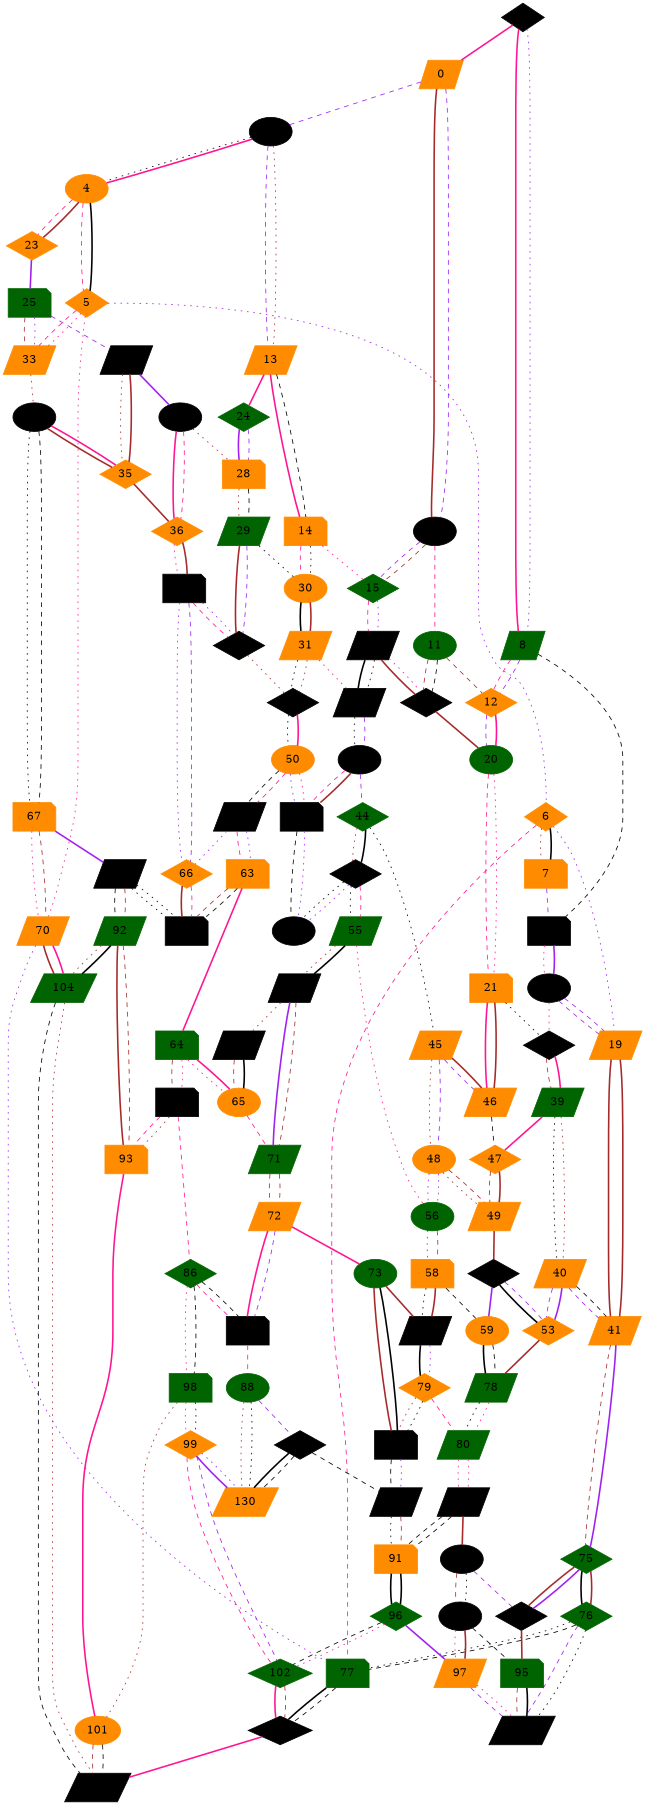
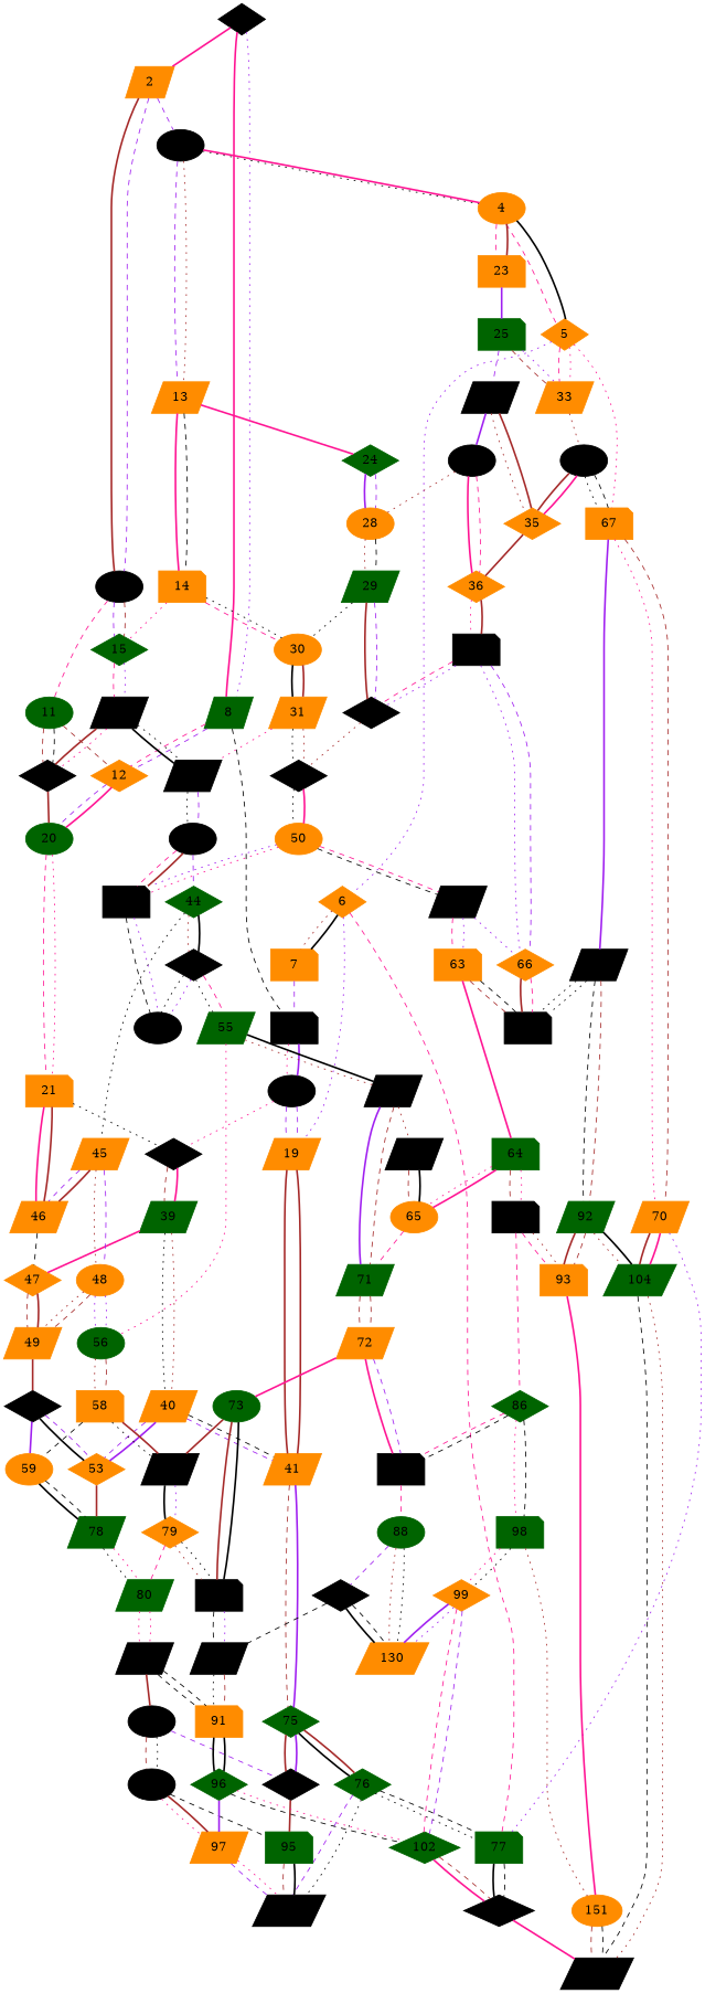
  graph {
    node [color=darkorange shape=parallelogram style=filled]
    edge [color=brown style=dashed]
    1 [color=black shape=diamond]
-   2 [label=0]
+   2
    8 [color=darkgreen]
    3 [color=black shape=ellipse]
    10 [color=black shape=ellipse]
    9 [color=black shape=note]
    12 [shape=diamond]
    4 [shape=ellipse]
    13
    11 [color=darkgreen shape=ellipse]
    15 [color=darkgreen shape=diamond]
    5 [shape=diamond]
-   23 [shape=diamond]
+   23 [shape=note]
    14 [shape=note]
    24 [color=darkgreen shape=diamond]
    6 [shape=diamond]
    33
    70
    25 [color=darkgreen shape=note]
    7 [shape=note]
    19
    77 [color=darkgreen shape=note]
    34 [color=black shape=ellipse]
    104 [color=darkgreen]
    41
    105 [color=black shape=diamond]
    18 [color=black shape=ellipse]
    20 [color=darkgreen shape=ellipse]
    22 [color=black shape=diamond]
    17 [color=black shape=diamond]
    16 [color=black]
    21 [shape=note]
    30 [shape=ellipse]
-   28 [shape=note]
+   28 [shape=ellipse]
    31
    32 [color=black]
    43 [color=black shape=ellipse]
    39 [color=darkgreen]
    75 [color=darkgreen shape=diamond]
    46
    47 [shape=diamond]
    40
    26 [color=black]
    29 [color=darkgreen]
    27 [color=black shape=ellipse]
    35 [shape=diamond]
    36 [shape=diamond]
    37 [color=black shape=note]
    38 [color=black shape=diamond]
    42 [color=black shape=diamond]
    50 [shape=ellipse]
    44 [color=darkgreen shape=diamond]
    51 [color=black shape=note]
    67 [shape=note]
    68 [color=black]
    66 [shape=diamond]
    69 [color=black shape=note]
    53 [shape=diamond]
    49
    78 [color=darkgreen]
    76 [color=darkgreen shape=diamond]
    84 [color=black shape=diamond]
    62 [color=black]
    45
    54 [color=black shape=diamond]
    57 [color=black shape=ellipse]
    48 [shape=ellipse]
    55 [color=darkgreen]
    56 [color=darkgreen shape=ellipse]
    52 [color=black shape=diamond]
    58 [shape=note]
    59 [shape=ellipse]
    63 [shape=note]
    80 [color=darkgreen]
    60 [color=black]
    61 [color=black]
    71 [color=darkgreen]
    74 [color=black]
    79 [shape=diamond]
    65 [shape=ellipse]
    72
    64 [color=darkgreen shape=note]
    85 [color=black shape=note]
    86 [color=darkgreen shape=diamond]
    93 [shape=note]
    92 [color=darkgreen]
    106 [color=black]
    73 [color=darkgreen shape=ellipse]
    87 [color=black shape=note]
    81 [color=black shape=note]
    88 [color=darkgreen shape=ellipse]
    90 [color=black]
    103 [color=black]
    95 [color=darkgreen shape=note]
    82 [color=black]
    83 [color=black shape=ellipse]
    91 [shape=note]
    94 [color=black shape=ellipse]
    96 [color=darkgreen shape=diamond]
    97
    98 [color=darkgreen shape=note]
-   101 [shape=ellipse]
+   101 [shape=ellipse label=151]
    99 [shape=diamond]
    89 [color=black shape=diamond]
    n105 [label=130]
    102 [color=darkgreen shape=diamond]
    1 -- 2 [color=deeppink style=bold]
    1 -- 8 [color=deeppink style=bold]
    1 -- 8 [color=purple style=dotted]
    2 -- 3 [color=purple]
    2 -- 10 [style=bold]
    2 -- 10 [color=purple]
    8 -- 9 [color=black]
    8 -- 12 [color=deeppink]
    8 -- 12 [color=purple]
    3 -- 4 [color=black style=dotted]
    3 -- 4 [color=deeppink style=bold]
    3 -- 13 [color=purple]
    3 -- 13 [style=dotted]
    10 -- 11 [color=deeppink]
    10 -- 15 [color=purple]
    10 -- 15
    9 -- 18 [color=deeppink style=dotted]
    9 -- 18 [color=purple style=bold]
    12 -- 20 [color=purple]
    12 -- 20 [color=deeppink style=bold]
    4 -- 5 [color=deeppink]
    4 -- 5 [color=black style=bold]
    4 -- 23 [color=deeppink]
    4 -- 23 [style=bold]
    13 -- 14 [color=deeppink style=bold]
    13 -- 14 [color=black]
    13 -- 24 [color=deeppink style=bold]
    11 -- 12
    11 -- 17
    11 -- 17 [color=black]
    15 -- 16 [color=deeppink]
    15 -- 16 [color=purple style=dotted]
    5 -- 6 [color=purple style=dotted]
    5 -- 33 [color=deeppink]
    5 -- 33 [color=deeppink style=dotted]
-   5 -- 70 [color=deeppink style=dotted]
+   5 -- 67 [color=deeppink style=dotted]
    23 -- 25 [color=purple style=bold]
    14 -- 15 [color=deeppink style=dotted]
    14 -- 30 [color=deeppink]
    14 -- 30 [color=black style=dotted]
    24 -- 28 [color=purple style=bold]
    24 -- 28 [color=purple]
    6 -- 7 [style=dotted]
    6 -- 7 [color=black style=bold]
    6 -- 19 [color=purple style=dotted]
    6 -- 77 [color=deeppink]
    33 -- 34 [style=dotted]
    70 -- 77 [color=purple style=dotted]
    70 -- 104 [style=bold]
    70 -- 104 [color=deeppink style=bold]
    25 -- 33
    25 -- 33 [color=purple style=dotted]
    25 -- 26 [color=purple]
    7 -- 9 [color=purple]
    19 -- 41 [style=bold]
    19 -- 41 [style=bold]
    77 -- 105 [color=black style=bold]
    77 -- 105 [color=black]
    34 -- 35 [style=bold]
    34 -- 35 [color=deeppink style=bold]
    34 -- 67 [color=black style=dotted]
    34 -- 67 [color=black]
    104 -- 106 [color=black]
    104 -- 106 [style=dotted]
    41 -- 75
    41 -- 75 [color=purple style=bold]
    105 -- 106 [color=deeppink style=bold]
    18 -- 19 [color=purple]
    18 -- 19 [color=purple]
    18 -- 22 [color=deeppink style=dotted]
    20 -- 21 [color=deeppink]
    20 -- 21 [color=deeppink style=dotted]
    22 -- 39
    22 -- 39 [color=deeppink style=bold]
    17 -- 20 [style=bold]
    16 -- 17 [style=bold]
    16 -- 17 [color=deeppink style=dotted]
    16 -- 32 [color=black style=bold]
    16 -- 32 [color=black style=dotted]
    21 -- 22 [color=black style=dotted]
    21 -- 46 [color=deeppink style=bold]
    21 -- 46 [style=bold]
    30 -- 31 [color=black style=bold]
    30 -- 31 [style=bold]
    28 -- 29 [style=dotted]
    28 -- 29 [color=black]
    31 -- 32 [color=deeppink style=dotted]
    31 -- 42 [color=black style=dotted]
    31 -- 42 [style=dotted]
    32 -- 43 [color=black style=dotted]
    32 -- 43 [color=purple]
    43 -- 44 [color=purple]
    43 -- 51 [color=deeppink]
    43 -- 51 [style=bold]
    39 -- 47 [color=deeppink style=bold]
    39 -- 40 [color=black style=dotted]
    39 -- 40 [style=dotted]
    75 -- 76 [color=black style=bold]
    75 -- 76 [style=bold]
    75 -- 84 [style=bold]
    75 -- 84 [color=purple style=bold]
    46 -- 47 [color=black]
    47 -- 49
    47 -- 49 [style=bold]
    40 -- 41 [color=purple]
    40 -- 41 [color=black]
    40 -- 53 [color=purple]
    40 -- 53 [color=purple style=bold]
    26 -- 27 [color=purple style=bold]
    26 -- 35 [style=dotted]
    26 -- 35 [style=bold]
    29 -- 30 [color=black style=dotted]
    29 -- 38 [style=bold]
    29 -- 38 [color=purple]
    27 -- 28 [style=dotted]
    27 -- 36 [color=deeppink style=bold]
    27 -- 36 [color=deeppink]
    35 -- 36 [style=bold]
    36 -- 37 [color=deeppink style=dotted]
    36 -- 37 [style=bold]
    37 -- 38 [color=deeppink]
    37 -- 38 [color=purple style=dotted]
    37 -- 66 [color=purple style=dotted]
    37 -- 66 [color=purple]
    38 -- 42 [style=dotted]
    42 -- 50 [color=black style=dotted]
    42 -- 50 [color=deeppink style=bold]
    50 -- 51 [color=purple style=dotted]
    50 -- 51 [color=deeppink style=dotted]
    50 -- 62 [color=black]
    50 -- 62 [color=deeppink]
    44 -- 45 [color=black style=dotted]
    44 -- 54 [style=dotted]
    44 -- 54 [color=black style=bold]
    51 -- 57 [color=black]
    51 -- 57 [color=purple style=dotted]
    67 -- 70 [color=deeppink style=dotted]
    67 -- 70
    67 -- 68 [color=purple style=bold]
    68 -- 69 [color=black style=dotted]
    68 -- 69 [color=black style=dotted]
    68 -- 92 [color=black]
    68 -- 92
    66 -- 69 [style=bold]
    66 -- 69 [color=deeppink]
    53 -- 78 [style=bold]
    49 -- 52 [style=bold]
    78 -- 80 [color=black style=dotted]
    78 -- 80 [color=deeppink style=dotted]
    76 -- 77 [color=black style=dotted]
    76 -- 77 [color=black]
    76 -- 103 [color=purple]
    76 -- 103 [color=black style=dotted]
    84 -- 95 [style=bold]
    62 -- 66 [color=purple style=dotted]
    62 -- 63 [color=deeppink]
    62 -- 63 [color=purple style=dotted]
    45 -- 46 [color=purple]
    45 -- 46 [style=bold]
    45 -- 48 [style=dotted]
    45 -- 48 [color=purple]
    54 -- 57 [color=black style=dotted]
    54 -- 57 [color=purple style=dotted]
    54 -- 55 [color=black style=dotted]
    54 -- 55 [color=deeppink]
    48 -- 49 [style=dotted]
    48 -- 49
    48 -- 56 [color=purple style=dotted]
    48 -- 56 [color=purple style=dotted]
    55 -- 56 [color=deeppink style=dotted]
    55 -- 60 [style=dotted]
    55 -- 60 [color=black style=bold]
    56 -- 58 [style=dotted]
    56 -- 58
    52 -- 53 [color=black style=bold]
    52 -- 53 [color=purple]
    52 -- 59 [color=purple style=bold]
    58 -- 59 [color=black]
    58 -- 74 [color=black style=dotted]
    58 -- 74 [style=bold]
    59 -- 78 [color=black style=bold]
    59 -- 78 [color=black]
    63 -- 69
    63 -- 69 [color=black]
    63 -- 64 [color=deeppink style=bold]
    80 -- 82 [color=deeppink style=dotted]
    80 -- 82 [color=deeppink style=dotted]
    60 -- 61 [style=dotted]
    60 -- 71 [color=purple style=bold]
    60 -- 71
    61 -- 65
    61 -- 65 [color=black style=bold]
    71 -- 72
    71 -- 72
    74 -- 79 [color=black style=bold]
    74 -- 79 [color=purple style=dotted]
    79 -- 80 [color=deeppink]
    79 -- 81 [style=dotted]
    79 -- 81 [color=black style=dotted]
    65 -- 71 [color=deeppink]
    72 -- 73 [color=deeppink style=bold]
    72 -- 87 [color=deeppink style=bold]
    72 -- 87 [color=purple]
    64 -- 65 [color=deeppink style=dotted]
    64 -- 65 [color=deeppink style=bold]
    64 -- 85
    64 -- 85 [color=deeppink style=dotted]
    85 -- 86 [color=deeppink]
    85 -- 93 [color=deeppink]
    85 -- 93 [style=dotted]
    86 -- 87 [color=deeppink]
    86 -- 87 [color=black]
    86 -- 98 [color=deeppink style=dotted]
    86 -- 98 [color=black]
    93 -- 101 [color=deeppink style=bold]
    92 -- 104 [style=dotted]
    92 -- 104 [color=black style=bold]
    92 -- 93 [style=bold]
    92 -- 93
    73 -- 74 [style=bold]
    73 -- 81 [style=bold]
    73 -- 81 [color=black style=bold]
    87 -- 88 [color=deeppink]
    81 -- 90 [color=black]
    81 -- 90 [color=purple style=dotted]
    88 -- 89 [color=purple]
    88 -- n105 [style=dotted]
    88 -- n105 [color=black style=dotted]
    90 -- 91 [color=black style=dotted]
    90 -- 91
    95 -- 103
    95 -- 103 [color=black style=bold]
    82 -- 83 [style=bold]
    82 -- 91 [color=black]
    82 -- 91 [color=black]
    83 -- 84 [color=purple]
    83 -- 94
    83 -- 94 [color=black style=dotted]
    91 -- 96 [color=black style=bold]
    91 -- 96 [color=black style=bold]
    94 -- 95 [color=black]
    94 -- 97 [color=deeppink style=dotted]
    94 -- 97 [style=bold]
    96 -- 97 [color=purple style=bold]
    96 -- 102 [color=black]
    96 -- 102 [color=deeppink style=dotted]
    97 -- 103 [color=purple]
    97 -- 103 [color=deeppink style=dotted]
    98 -- 101 [style=dotted]
    98 -- 99 [color=deeppink style=dotted]
    98 -- 99 [color=black style=dotted]
    101 -- 106
    101 -- 106 [color=black]
    99 -- n105 [color=purple style=bold]
    99 -- n105 [color=purple style=dotted]
    99 -- 102 [color=deeppink]
    99 -- 102 [color=purple]
    89 -- 90 [color=black]
    89 -- n105 [color=black style=bold]
    89 -- n105 [color=black]
    102 -- 105 [color=deeppink style=bold]
    102 -- 105
  }
